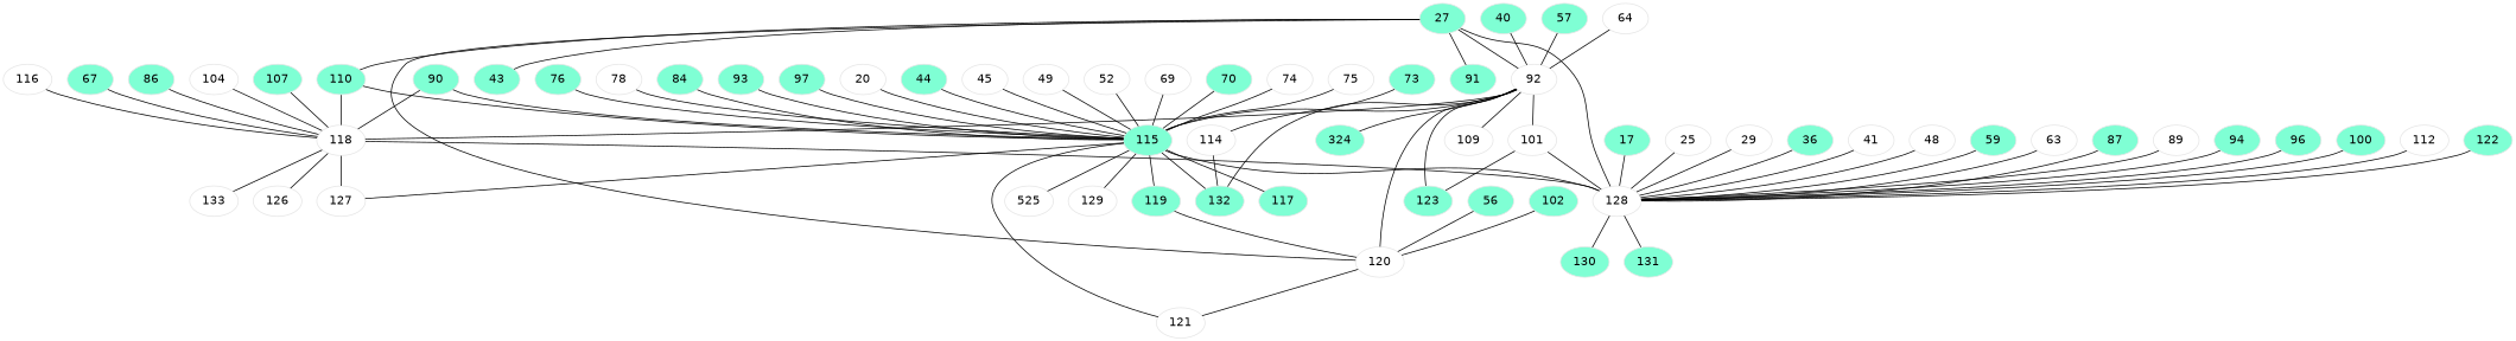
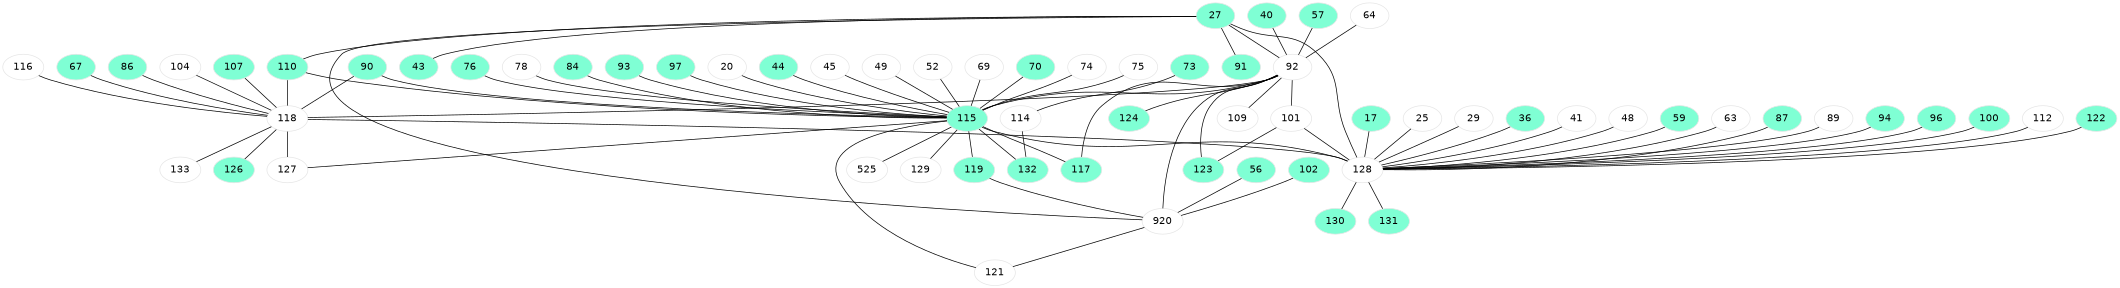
  graph {
    fontname="DejaVu Sans"
    node [color=gray90 fillcolor=aquamarine fontname="DejaVu Sans" style=filled]
    edge [fontname="DejaVu Sans"]
    128 [fillcolor=white super="+54+39+99+105"]
    130
    131
    17
    115 [super="+2+32"]
    132 [super="+35"]
    117 [super="+79"]
    119 [super="+88"]
    121 [fillcolor=white]
    n10 [fillcolor=white label=525]
    127 [fillcolor=white super="+37+72+81"]
    129 [fillcolor=white super="+98"]
    20 [fillcolor=white]
    25 [fillcolor=white]
    27
    43
    91
    92 [fillcolor=white super="+8+58+71"]
    110 [super="+11+103"]
-   120 [fillcolor=white super="+113+95"]
+   120 [fillcolor=white super="+113+95" label=920]
    118 [fillcolor=white super="+111+106"]
    101 [fillcolor=white super="+83"]
    109 [fillcolor=white]
    123 [super="+68"]
-   124 [label=324]
+   124
    29 [fillcolor=white]
    36
    40
    41 [fillcolor=white super="+10"]
    44 [super="+22"]
    45 [fillcolor=white]
    48 [fillcolor=white]
    49 [fillcolor=white]
    52 [fillcolor=white]
    56
    57
    59
    63 [fillcolor=white]
    64 [fillcolor=white]
-   126 [fillcolor=white]
+   126
    133 [fillcolor=white]
    67
    69 [fillcolor=white]
    70
    114 [fillcolor=white super="+38"]
    73
    74 [fillcolor=white]
    75 [fillcolor=white]
    76
    78 [fillcolor=white]
    84
    86
    87
    89 [fillcolor=white super="+51"]
    90 [super="+60"]
    93
    94 [super="+28"]
    96
    97
    100 [super="+66"]
    102
    104 [fillcolor=white]
    107
    112 [fillcolor=white]
    116 [fillcolor=white]
    122
    128 -- 130
    128 -- 131
    17 -- 128
    115 -- 128 [weight=11]
    115 -- 132
    115 -- 117 [weight=3]
    115 -- 119
    115 -- 121
    115 -- n10
    115 -- 127 [weight=2]
    115 -- 129
    119 -- 120
    20 -- 115
    25 -- 128
    27 -- 128 [weight=3]
    27 -- 43
    27 -- 91
    27 -- 92
    27 -- 110
    27 -- 120 [weight=2]
    92 -- 115 [weight=6]
-   92 -- 132
+   92 -- 117
    92 -- 120 [weight=3]
    92 -- 118 [weight=2]
    92 -- 101
    92 -- 109
    92 -- 123
    92 -- 124
    110 -- 115
    110 -- 118
    120 -- 121
    118 -- 128 [weight=5]
    118 -- 127
    118 -- 126
    118 -- 133
    101 -- 128 [weight=5]
    101 -- 123
    29 -- 128
    36 -- 128
    40 -- 92
    41 -- 128
    44 -- 115
    45 -- 115
    48 -- 128
    49 -- 115
    52 -- 115
    56 -- 120
    57 -- 92
    59 -- 128
    63 -- 128
    64 -- 92
    67 -- 118
    69 -- 115
    70 -- 115
    114 -- 132 [weight=2]
    73 -- 114
    74 -- 115
    75 -- 115
    76 -- 115
    78 -- 115
    84 -- 115
    86 -- 118
    87 -- 128
    89 -- 128
    90 -- 115
    90 -- 118
    93 -- 115
    94 -- 128 [weight=2]
    96 -- 128
    97 -- 115
    100 -- 128
    102 -- 120
    104 -- 118
    107 -- 118
    112 -- 128
    116 -- 118
    122 -- 128
  }
